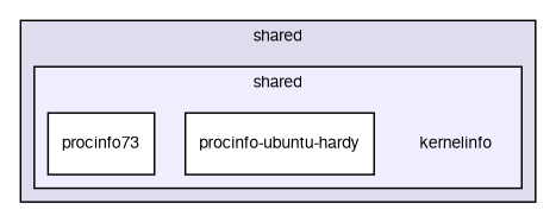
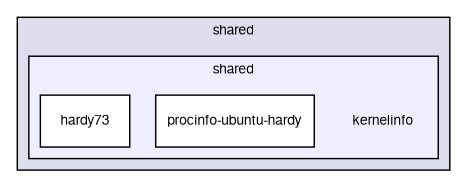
  digraph {
    compound=true
    node [fontname=FreeSans fontsize=10 shape=box color=black fillcolor=white style=filled]
    n1 [label=kernelinfo shape=plaintext color="" fillcolor="" style=""]
    n2 [label="procinfo-ubuntu-hardy"]
-   n3 [label=procinfo73]
+   n3 [label=hardy73]
    subgraph cluster_1 {
      bgcolor="#ddddee"
      fontname=FreeSans
      fontsize=10
      label=shared
      pencolor=black
      subgraph cluster_2 {
        bgcolor="#eeeeff"
        fontname=FreeSans
        fontsize=10
        pencolor=black
        n1
        n2
        n3
      }
    }
  }
